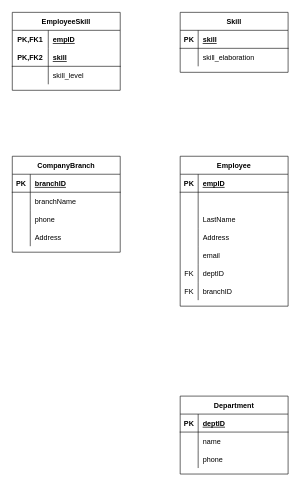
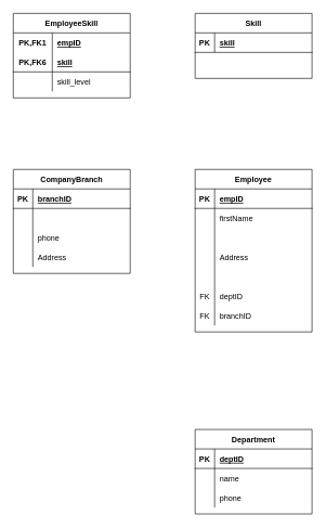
  <mxCell id="0" />
  <mxCell id="1" parent="0" />
  <mxCell id="2" value="EmployeeSkill" style="shape=table;startSize=30;container=1;collapsible=1;childLayout=tableLayout;fixedRows=1;rowLines=0;fontStyle=1;align=center;resizeLast=1;" vertex="1" parent="1"><mxGeometry x="20" y="20" width="180" height="130" as="geometry" /></mxCell>
  <mxCell id="3" value="" style="shape=partialRectangle;collapsible=0;dropTarget=0;pointerEvents=0;fillColor=none;top=0;left=0;bottom=0;right=0;points=[[0,0.5],[1,0.5]];portConstraint=eastwest;" vertex="1" parent="2"><mxGeometry y="30" width="180" height="30" as="geometry" /></mxCell>
  <mxCell id="4" value="PK,FK1" style="shape=partialRectangle;connectable=0;fillColor=none;top=0;left=0;bottom=0;right=0;fontStyle=1;overflow=hidden;" vertex="1" parent="3"><mxGeometry width="60" height="30" as="geometry" /></mxCell>
  <mxCell id="5" value="empID" style="shape=partialRectangle;connectable=0;fillColor=none;top=0;left=0;bottom=0;right=0;align=left;spacingLeft=6;fontStyle=5;overflow=hidden;" vertex="1" parent="3"><mxGeometry x="60" width="120" height="30" as="geometry" /></mxCell>
  <mxCell id="6" value="" style="shape=partialRectangle;collapsible=0;dropTarget=0;pointerEvents=0;fillColor=none;top=0;left=0;bottom=1;right=0;points=[[0,0.5],[1,0.5]];portConstraint=eastwest;" vertex="1" parent="2"><mxGeometry y="60" width="180" height="30" as="geometry" /></mxCell>
- <mxCell id="7" value="PK,FK2" style="shape=partialRectangle;connectable=0;fillColor=none;top=0;left=0;bottom=0;right=0;fontStyle=1;overflow=hidden;" vertex="1" parent="6"><mxGeometry width="60" height="30" as="geometry" /></mxCell>
+ <mxCell id="7" value="PK,FK6" style="shape=partialRectangle;connectable=0;fillColor=none;top=0;left=0;bottom=0;right=0;fontStyle=1;overflow=hidden;" vertex="1" parent="6"><mxGeometry width="60" height="30" as="geometry" /></mxCell>
  <mxCell id="8" value="skill" style="shape=partialRectangle;connectable=0;fillColor=none;top=0;left=0;bottom=0;right=0;align=left;spacingLeft=6;fontStyle=5;overflow=hidden;" vertex="1" parent="6"><mxGeometry x="60" width="120" height="30" as="geometry" /></mxCell>
  <mxCell id="9" value="" style="shape=partialRectangle;collapsible=0;dropTarget=0;pointerEvents=0;fillColor=none;top=0;left=0;bottom=0;right=0;points=[[0,0.5],[1,0.5]];portConstraint=eastwest;" vertex="1" parent="2"><mxGeometry y="90" width="180" height="30" as="geometry" /></mxCell>
  <mxCell id="10" value="" style="shape=partialRectangle;connectable=0;fillColor=none;top=0;left=0;bottom=0;right=0;editable=1;overflow=hidden;" vertex="1" parent="9"><mxGeometry width="60" height="30" as="geometry" /></mxCell>
  <mxCell id="11" value="skill_level" style="shape=partialRectangle;connectable=0;fillColor=none;top=0;left=0;bottom=0;right=0;align=left;spacingLeft=6;overflow=hidden;" vertex="1" parent="9"><mxGeometry x="60" width="120" height="30" as="geometry" /></mxCell>
  <mxCell id="12" value="CompanyBranch" style="shape=table;startSize=30;container=1;collapsible=1;childLayout=tableLayout;fixedRows=1;rowLines=0;fontStyle=1;align=center;resizeLast=1;" vertex="1" parent="1"><mxGeometry x="20" y="260" width="180" height="160" as="geometry" /></mxCell>
  <mxCell id="13" value="" style="shape=partialRectangle;collapsible=0;dropTarget=0;pointerEvents=0;fillColor=none;top=0;left=0;bottom=1;right=0;points=[[0,0.5],[1,0.5]];portConstraint=eastwest;" vertex="1" parent="12"><mxGeometry y="30" width="180" height="30" as="geometry" /></mxCell>
  <mxCell id="14" value="PK" style="shape=partialRectangle;connectable=0;fillColor=none;top=0;left=0;bottom=0;right=0;fontStyle=1;overflow=hidden;" vertex="1" parent="13"><mxGeometry width="30" height="30" as="geometry" /></mxCell>
  <mxCell id="15" value="branchID" style="shape=partialRectangle;connectable=0;fillColor=none;top=0;left=0;bottom=0;right=0;align=left;spacingLeft=6;fontStyle=5;overflow=hidden;" vertex="1" parent="13"><mxGeometry x="30" width="150" height="30" as="geometry" /></mxCell>
  <mxCell id="16" value="" style="shape=partialRectangle;collapsible=0;dropTarget=0;pointerEvents=0;fillColor=none;top=0;left=0;bottom=0;right=0;points=[[0,0.5],[1,0.5]];portConstraint=eastwest;" vertex="1" parent="12"><mxGeometry y="60" width="180" height="30" as="geometry" /></mxCell>
  <mxCell id="17" value="" style="shape=partialRectangle;connectable=0;fillColor=none;top=0;left=0;bottom=0;right=0;editable=1;overflow=hidden;" vertex="1" parent="16"><mxGeometry width="30" height="30" as="geometry" /></mxCell>
- <mxCell id="18" value="branchName" style="shape=partialRectangle;connectable=0;fillColor=none;top=0;left=0;bottom=0;right=0;align=left;spacingLeft=6;overflow=hidden;" vertex="1" parent="16"><mxGeometry x="30" width="150" height="30" as="geometry" /></mxCell>
  <mxCell id="19" value="" style="shape=partialRectangle;collapsible=0;dropTarget=0;pointerEvents=0;fillColor=none;top=0;left=0;bottom=0;right=0;points=[[0,0.5],[1,0.5]];portConstraint=eastwest;" vertex="1" parent="12"><mxGeometry y="90" width="180" height="30" as="geometry" /></mxCell>
  <mxCell id="20" value="" style="shape=partialRectangle;connectable=0;fillColor=none;top=0;left=0;bottom=0;right=0;editable=1;overflow=hidden;" vertex="1" parent="19"><mxGeometry width="30" height="30" as="geometry" /></mxCell>
  <mxCell id="21" value="phone" style="shape=partialRectangle;connectable=0;fillColor=none;top=0;left=0;bottom=0;right=0;align=left;spacingLeft=6;overflow=hidden;" vertex="1" parent="19"><mxGeometry x="30" width="150" height="30" as="geometry" /></mxCell>
  <mxCell id="22" value="" style="shape=partialRectangle;collapsible=0;dropTarget=0;pointerEvents=0;fillColor=none;top=0;left=0;bottom=0;right=0;points=[[0,0.5],[1,0.5]];portConstraint=eastwest;" vertex="1" parent="12"><mxGeometry y="120" width="180" height="30" as="geometry" /></mxCell>
  <mxCell id="23" value="" style="shape=partialRectangle;connectable=0;fillColor=none;top=0;left=0;bottom=0;right=0;editable=1;overflow=hidden;" vertex="1" parent="22"><mxGeometry width="30" height="30" as="geometry" /></mxCell>
  <mxCell id="24" value="Address" style="shape=partialRectangle;connectable=0;fillColor=none;top=0;left=0;bottom=0;right=0;align=left;spacingLeft=6;overflow=hidden;" vertex="1" parent="22"><mxGeometry x="30" width="150" height="30" as="geometry" /></mxCell>
  <mxCell id="25" value="Skill" style="shape=table;startSize=30;container=1;collapsible=1;childLayout=tableLayout;fixedRows=1;rowLines=0;fontStyle=1;align=center;resizeLast=1;" vertex="1" parent="1"><mxGeometry x="300" y="20" width="180" height="100" as="geometry" /></mxCell>
  <mxCell id="26" value="" style="shape=partialRectangle;collapsible=0;dropTarget=0;pointerEvents=0;fillColor=none;top=0;left=0;bottom=1;right=0;points=[[0,0.5],[1,0.5]];portConstraint=eastwest;" vertex="1" parent="25"><mxGeometry y="30" width="180" height="30" as="geometry" /></mxCell>
  <mxCell id="27" value="PK" style="shape=partialRectangle;connectable=0;fillColor=none;top=0;left=0;bottom=0;right=0;fontStyle=1;overflow=hidden;" vertex="1" parent="26"><mxGeometry width="30" height="30" as="geometry" /></mxCell>
  <mxCell id="28" value="skill" style="shape=partialRectangle;connectable=0;fillColor=none;top=0;left=0;bottom=0;right=0;align=left;spacingLeft=6;fontStyle=5;overflow=hidden;" vertex="1" parent="26"><mxGeometry x="30" width="150" height="30" as="geometry" /></mxCell>
  <mxCell id="29" value="" style="shape=partialRectangle;collapsible=0;dropTarget=0;pointerEvents=0;fillColor=none;top=0;left=0;bottom=0;right=0;points=[[0,0.5],[1,0.5]];portConstraint=eastwest;" vertex="1" parent="25"><mxGeometry y="60" width="180" height="30" as="geometry" /></mxCell>
  <mxCell id="30" value="" style="shape=partialRectangle;connectable=0;fillColor=none;top=0;left=0;bottom=0;right=0;editable=1;overflow=hidden;" vertex="1" parent="29"><mxGeometry width="30" height="30" as="geometry" /></mxCell>
- <mxCell id="31" value="skill_elaboration" style="shape=partialRectangle;connectable=0;fillColor=none;top=0;left=0;bottom=0;right=0;align=left;spacingLeft=6;overflow=hidden;" vertex="1" parent="29"><mxGeometry x="30" width="150" height="30" as="geometry" /></mxCell>
  <mxCell id="32" value="Employee" style="shape=table;startSize=30;container=1;collapsible=1;childLayout=tableLayout;fixedRows=1;rowLines=0;fontStyle=1;align=center;resizeLast=1;" vertex="1" parent="1"><mxGeometry x="300" y="260" width="180" height="250" as="geometry" /></mxCell>
  <mxCell id="33" value="" style="shape=partialRectangle;collapsible=0;dropTarget=0;pointerEvents=0;fillColor=none;top=0;left=0;bottom=1;right=0;points=[[0,0.5],[1,0.5]];portConstraint=eastwest;" vertex="1" parent="32"><mxGeometry y="30" width="180" height="30" as="geometry" /></mxCell>
  <mxCell id="34" value="PK" style="shape=partialRectangle;connectable=0;fillColor=none;top=0;left=0;bottom=0;right=0;fontStyle=1;overflow=hidden;" vertex="1" parent="33"><mxGeometry width="30" height="30" as="geometry" /></mxCell>
  <mxCell id="35" value="empID" style="shape=partialRectangle;connectable=0;fillColor=none;top=0;left=0;bottom=0;right=0;align=left;spacingLeft=6;fontStyle=5;overflow=hidden;" vertex="1" parent="33"><mxGeometry x="30" width="150" height="30" as="geometry" /></mxCell>
  <mxCell id="36" value="" style="shape=partialRectangle;collapsible=0;dropTarget=0;pointerEvents=0;fillColor=none;top=0;left=0;bottom=0;right=0;points=[[0,0.5],[1,0.5]];portConstraint=eastwest;" vertex="1" parent="32"><mxGeometry y="60" width="180" height="30" as="geometry" /></mxCell>
  <mxCell id="37" value="" style="shape=partialRectangle;connectable=0;fillColor=none;top=0;left=0;bottom=0;right=0;editable=1;overflow=hidden;" vertex="1" parent="36"><mxGeometry width="30" height="30" as="geometry" /></mxCell>
+ <mxCell id="38" value="firstName" style="shape=partialRectangle;connectable=0;fillColor=none;top=0;left=0;bottom=0;right=0;align=left;spacingLeft=6;overflow=hidden;" vertex="1" parent="36"><mxGeometry x="30" width="150" height="30" as="geometry" /></mxCell>
  <mxCell id="39" value="" style="shape=partialRectangle;collapsible=0;dropTarget=0;pointerEvents=0;fillColor=none;top=0;left=0;bottom=0;right=0;points=[[0,0.5],[1,0.5]];portConstraint=eastwest;" vertex="1" parent="32"><mxGeometry y="90" width="180" height="30" as="geometry" /></mxCell>
  <mxCell id="40" value="" style="shape=partialRectangle;connectable=0;fillColor=none;top=0;left=0;bottom=0;right=0;editable=1;overflow=hidden;" vertex="1" parent="39"><mxGeometry width="30" height="30" as="geometry" /></mxCell>
- <mxCell id="41" value="LastName" style="shape=partialRectangle;connectable=0;fillColor=none;top=0;left=0;bottom=0;right=0;align=left;spacingLeft=6;overflow=hidden;" vertex="1" parent="39"><mxGeometry x="30" width="150" height="30" as="geometry" /></mxCell>
  <mxCell id="42" value="" style="shape=partialRectangle;collapsible=0;dropTarget=0;pointerEvents=0;fillColor=none;top=0;left=0;bottom=0;right=0;points=[[0,0.5],[1,0.5]];portConstraint=eastwest;" vertex="1" parent="32"><mxGeometry y="120" width="180" height="30" as="geometry" /></mxCell>
  <mxCell id="43" value="" style="shape=partialRectangle;connectable=0;fillColor=none;top=0;left=0;bottom=0;right=0;editable=1;overflow=hidden;" vertex="1" parent="42"><mxGeometry width="30" height="30" as="geometry" /></mxCell>
  <mxCell id="44" value="Address" style="shape=partialRectangle;connectable=0;fillColor=none;top=0;left=0;bottom=0;right=0;align=left;spacingLeft=6;overflow=hidden;" vertex="1" parent="42"><mxGeometry x="30" width="150" height="30" as="geometry" /></mxCell>
  <mxCell id="45" value="" style="shape=partialRectangle;collapsible=0;dropTarget=0;pointerEvents=0;fillColor=none;top=0;left=0;bottom=0;right=0;points=[[0,0.5],[1,0.5]];portConstraint=eastwest;" vertex="1" parent="32"><mxGeometry y="150" width="180" height="30" as="geometry" /></mxCell>
  <mxCell id="46" value="" style="shape=partialRectangle;connectable=0;fillColor=none;top=0;left=0;bottom=0;right=0;editable=1;overflow=hidden;" vertex="1" parent="45"><mxGeometry width="30" height="30" as="geometry" /></mxCell>
- <mxCell id="47" value="email" style="shape=partialRectangle;connectable=0;fillColor=none;top=0;left=0;bottom=0;right=0;align=left;spacingLeft=6;overflow=hidden;" vertex="1" parent="45"><mxGeometry x="30" width="150" height="30" as="geometry" /></mxCell>
  <mxCell id="48" value="" style="shape=partialRectangle;collapsible=0;dropTarget=0;pointerEvents=0;fillColor=none;top=0;left=0;bottom=0;right=0;points=[[0,0.5],[1,0.5]];portConstraint=eastwest;" vertex="1" parent="32"><mxGeometry y="180" width="180" height="30" as="geometry" /></mxCell>
  <mxCell id="49" value="FK" style="shape=partialRectangle;connectable=0;fillColor=none;top=0;left=0;bottom=0;right=0;editable=1;overflow=hidden;" vertex="1" parent="48"><mxGeometry width="30" height="30" as="geometry" /></mxCell>
  <mxCell id="50" value="deptID" style="shape=partialRectangle;connectable=0;fillColor=none;top=0;left=0;bottom=0;right=0;align=left;spacingLeft=6;overflow=hidden;" vertex="1" parent="48"><mxGeometry x="30" width="150" height="30" as="geometry" /></mxCell>
  <mxCell id="51" value="" style="shape=partialRectangle;collapsible=0;dropTarget=0;pointerEvents=0;fillColor=none;top=0;left=0;bottom=0;right=0;points=[[0,0.5],[1,0.5]];portConstraint=eastwest;" vertex="1" parent="32"><mxGeometry y="210" width="180" height="30" as="geometry" /></mxCell>
  <mxCell id="52" value="FK" style="shape=partialRectangle;connectable=0;fillColor=none;top=0;left=0;bottom=0;right=0;editable=1;overflow=hidden;" vertex="1" parent="51"><mxGeometry width="30" height="30" as="geometry" /></mxCell>
  <mxCell id="53" value="branchID" style="shape=partialRectangle;connectable=0;fillColor=none;top=0;left=0;bottom=0;right=0;align=left;spacingLeft=6;overflow=hidden;" vertex="1" parent="51"><mxGeometry x="30" width="150" height="30" as="geometry" /></mxCell>
  <mxCell id="54" value="Department" style="shape=table;startSize=30;container=1;collapsible=1;childLayout=tableLayout;fixedRows=1;rowLines=0;fontStyle=1;align=center;resizeLast=1;" vertex="1" parent="1"><mxGeometry x="300" y="660" width="180" height="130" as="geometry" /></mxCell>
  <mxCell id="55" value="" style="shape=partialRectangle;collapsible=0;dropTarget=0;pointerEvents=0;fillColor=none;top=0;left=0;bottom=1;right=0;points=[[0,0.5],[1,0.5]];portConstraint=eastwest;" vertex="1" parent="54"><mxGeometry y="30" width="180" height="30" as="geometry" /></mxCell>
  <mxCell id="56" value="PK" style="shape=partialRectangle;connectable=0;fillColor=none;top=0;left=0;bottom=0;right=0;fontStyle=1;overflow=hidden;" vertex="1" parent="55"><mxGeometry width="30" height="30" as="geometry" /></mxCell>
  <mxCell id="57" value="deptID" style="shape=partialRectangle;connectable=0;fillColor=none;top=0;left=0;bottom=0;right=0;align=left;spacingLeft=6;fontStyle=5;overflow=hidden;" vertex="1" parent="55"><mxGeometry x="30" width="150" height="30" as="geometry" /></mxCell>
  <mxCell id="58" value="" style="shape=partialRectangle;collapsible=0;dropTarget=0;pointerEvents=0;fillColor=none;top=0;left=0;bottom=0;right=0;points=[[0,0.5],[1,0.5]];portConstraint=eastwest;" vertex="1" parent="54"><mxGeometry y="60" width="180" height="30" as="geometry" /></mxCell>
  <mxCell id="59" value="" style="shape=partialRectangle;connectable=0;fillColor=none;top=0;left=0;bottom=0;right=0;editable=1;overflow=hidden;" vertex="1" parent="58"><mxGeometry width="30" height="30" as="geometry" /></mxCell>
  <mxCell id="60" value="name" style="shape=partialRectangle;connectable=0;fillColor=none;top=0;left=0;bottom=0;right=0;align=left;spacingLeft=6;overflow=hidden;" vertex="1" parent="58"><mxGeometry x="30" width="150" height="30" as="geometry" /></mxCell>
  <mxCell id="61" value="" style="shape=partialRectangle;collapsible=0;dropTarget=0;pointerEvents=0;fillColor=none;top=0;left=0;bottom=0;right=0;points=[[0,0.5],[1,0.5]];portConstraint=eastwest;" vertex="1" parent="54"><mxGeometry y="90" width="180" height="30" as="geometry" /></mxCell>
  <mxCell id="62" value="" style="shape=partialRectangle;connectable=0;fillColor=none;top=0;left=0;bottom=0;right=0;editable=1;overflow=hidden;" vertex="1" parent="61"><mxGeometry width="30" height="30" as="geometry" /></mxCell>
  <mxCell id="63" value="phone" style="shape=partialRectangle;connectable=0;fillColor=none;top=0;left=0;bottom=0;right=0;align=left;spacingLeft=6;overflow=hidden;" vertex="1" parent="61"><mxGeometry x="30" width="150" height="30" as="geometry" /></mxCell>
